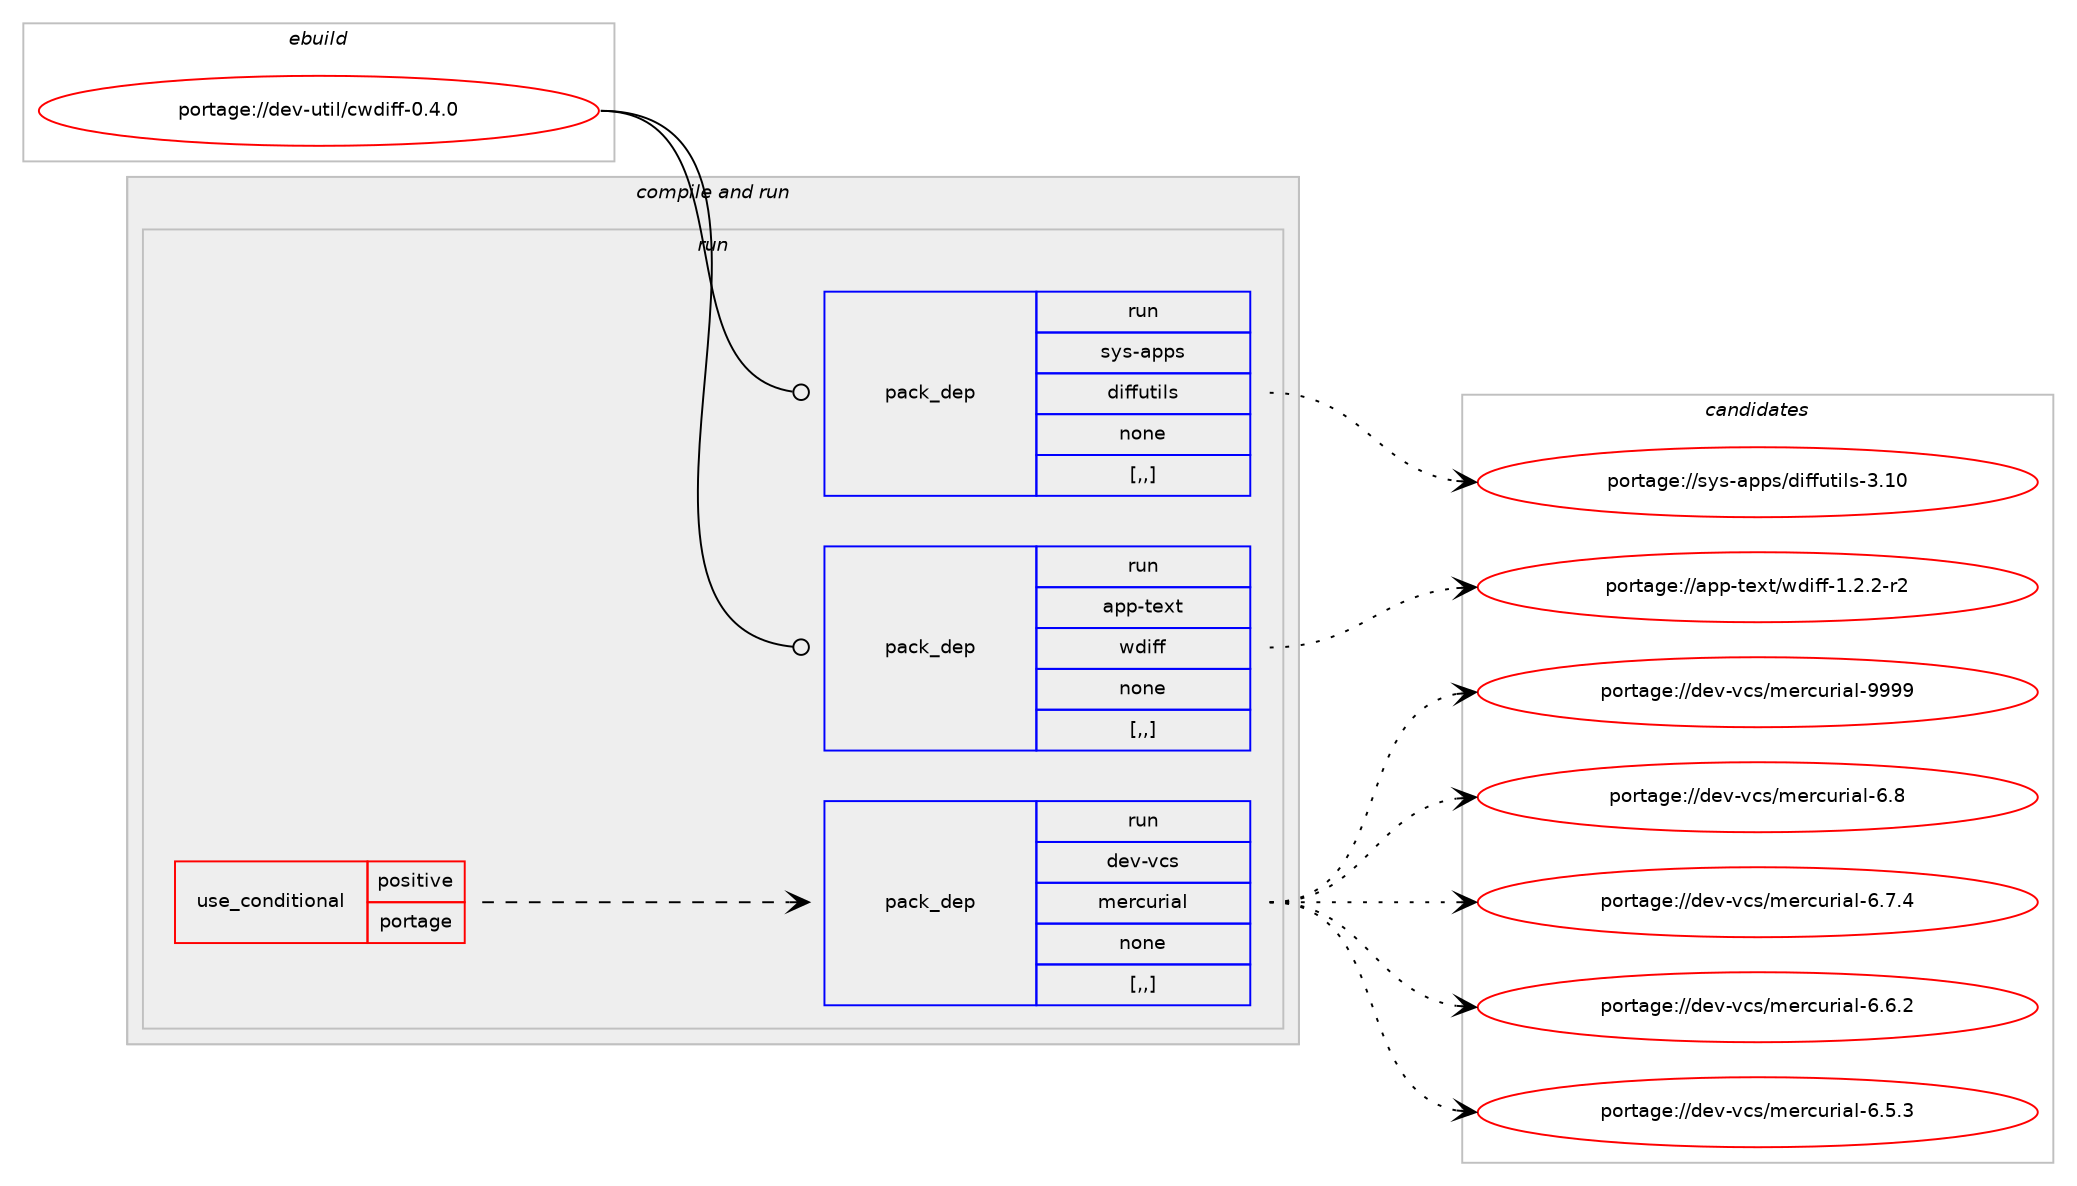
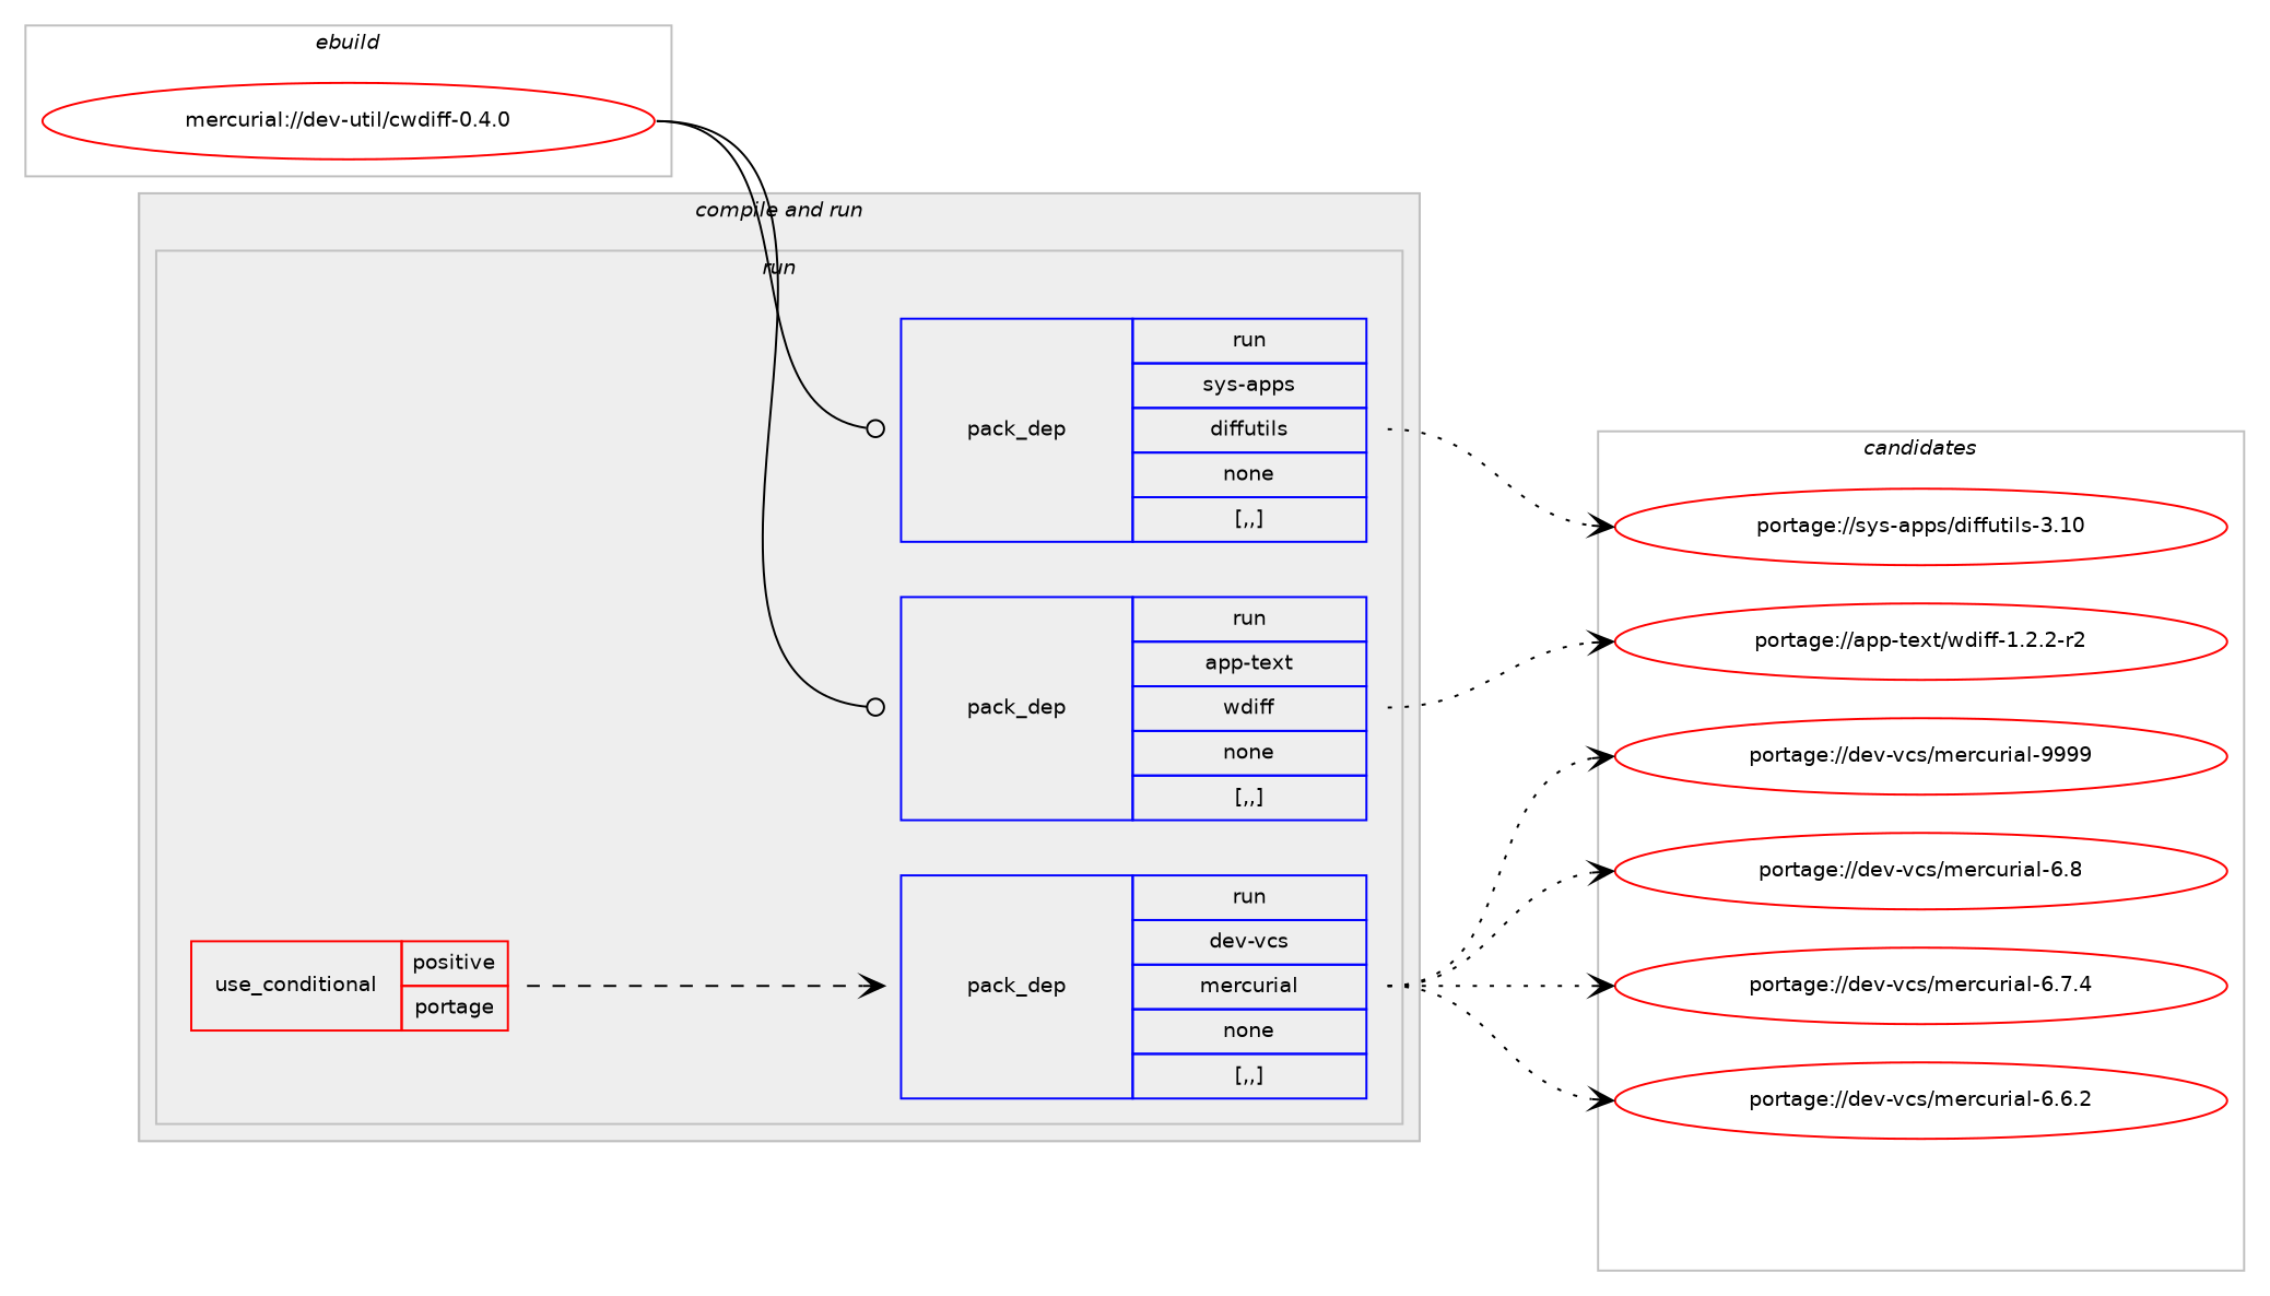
  digraph {
    compound=true
    concentrate=true
    fontname=Helvetica
    fontsize=10
    newrank=true
    rankdir=LR
    ranksep=1.5
    node [color=red fontname=Helvetica fontsize=10]
    edge [arrowhead=vee headport=w style=dotted tailport=e weight=100]
-   n1 [label="portage://dev-util/cwdiff-0.4.0" width=4]
+   n1 [label="mercurial://dev-util/cwdiff-0.4.0" width=4]
    n2 [color=blue label=<<TABLE BORDER="0" CELLBORDER="1" CELLSPACING="0" CELLPADDING="4" WIDTH="220"><TR><TD ROWSPAN="6" CELLPADDING="30">pack_dep</TD></TR><TR><TD WIDTH="110">run</TD></TR><TR><TD>dev-vcs</TD></TR><TR><TD>mercurial</TD></TR><TR><TD>none</TD></TR><TR><TD>[,,]</TD></TR></TABLE>> shape=none]
    n3 [label=<<TABLE BORDER="0" CELLBORDER="1" CELLSPACING="0" CELLPADDING="4"><TR><TD ROWSPAN="3" CELLPADDING="10">use_conditional</TD></TR><TR><TD>positive</TD></TR><TR><TD>portage</TD></TR></TABLE>> shape=none]
    n4 [color=blue label=<<TABLE BORDER="0" CELLBORDER="1" CELLSPACING="0" CELLPADDING="4" WIDTH="220"><TR><TD ROWSPAN="6" CELLPADDING="30">pack_dep</TD></TR><TR><TD WIDTH="110">run</TD></TR><TR><TD>app-text</TD></TR><TR><TD>wdiff</TD></TR><TR><TD>none</TD></TR><TR><TD>[,,]</TD></TR></TABLE>> shape=none]
    n5 [color=blue label=<<TABLE BORDER="0" CELLBORDER="1" CELLSPACING="0" CELLPADDING="4" WIDTH="220"><TR><TD ROWSPAN="6" CELLPADDING="30">pack_dep</TD></TR><TR><TD WIDTH="110">run</TD></TR><TR><TD>sys-apps</TD></TR><TR><TD>diffutils</TD></TR><TR><TD>none</TD></TR><TR><TD>[,,]</TD></TR></TABLE>> shape=none]
    n6 [label="portage://dev-vcs/mercurial-9999" width=4]
    n7 [label="portage://dev-vcs/mercurial-6.8" width=4]
    n8 [label="portage://dev-vcs/mercurial-6.7.4" width=4]
    n9 [label="portage://dev-vcs/mercurial-6.6.2" width=4]
-   n10 [label="portage://dev-vcs/mercurial-6.5.3" width=4]
    n11 [label="portage://app-text/wdiff-1.2.2-r2" width=4]
    n12 [label="portage://sys-apps/diffutils-3.10" width=4]
    subgraph cluster_1 {
      color=gray
      label=<<i>ebuild</i>>
      n1
    }
    subgraph cluster_2 {
      color=gray
      label=<<i>dependencies</i>>
      subgraph cluster_3 {
        color=gray
        fillcolor="#eeeeee"
        label=<<i>compile</i>>
        style=filled
      }
      subgraph cluster_4 {
        color=gray
        fillcolor="#eeeeee"
        label=<<i>compile and run</i>>
        style=filled
      }
      subgraph cluster_5 {
        color=gray
        fillcolor="#eeeeee"
        label=<<i>run</i>>
        style=filled
        subgraph sub_6 {
          color=gray
          fillcolor="#eeeeee"
          label=<<i>run</i>>
          style=filled
          n3
          subgraph sub_7 {
            color=gray
            fillcolor="#eeeeee"
            label=<<i>run</i>>
            style=filled
            n2
          }
        }
        subgraph sub_8 {
          color=gray
          fillcolor="#eeeeee"
          label=<<i>run</i>>
          style=filled
          n4
        }
        subgraph sub_9 {
          color=gray
          fillcolor="#eeeeee"
          label=<<i>run</i>>
          style=filled
          n5
        }
      }
    }
    subgraph cluster_10 {
      color=gray
      label=<<i>candidates</i>>
      rank=same
      subgraph sub_11 {
        color=black
        label=<<i>candidates</i>>
        nodesep=1
        rank=same
        n6
        n7
        n8
        n9
-       n10
      }
      subgraph sub_12 {
        color=black
        label=<<i>candidates</i>>
        nodesep=1
        rank=same
        n11
      }
      subgraph sub_13 {
        color=black
        label=<<i>candidates</i>>
        nodesep=1
        rank=same
        n12
      }
    }
    n1 -> n4 [arrowhead=odot style=solid weight=20]
    n1 -> n5 [arrowhead=odot style=solid weight=20]
    n2 -> n6
    n2 -> n7
    n2 -> n8
    n2 -> n9
-   n2 -> n10
    n3 -> n2 [style=dashed weight=20]
    n4 -> n11
    n5 -> n12
  }
